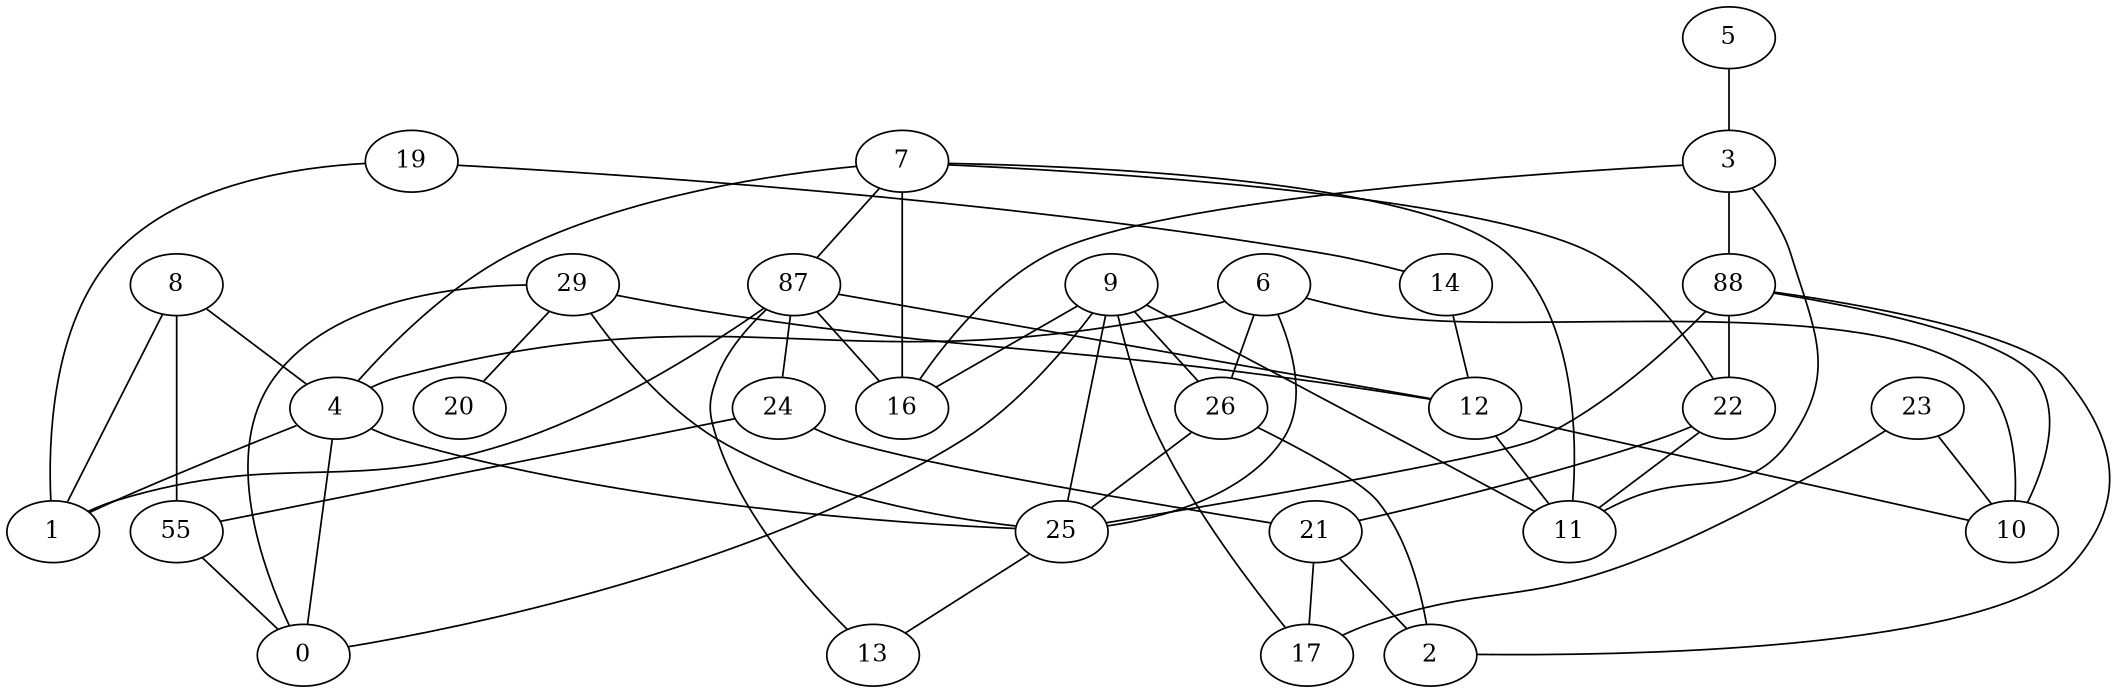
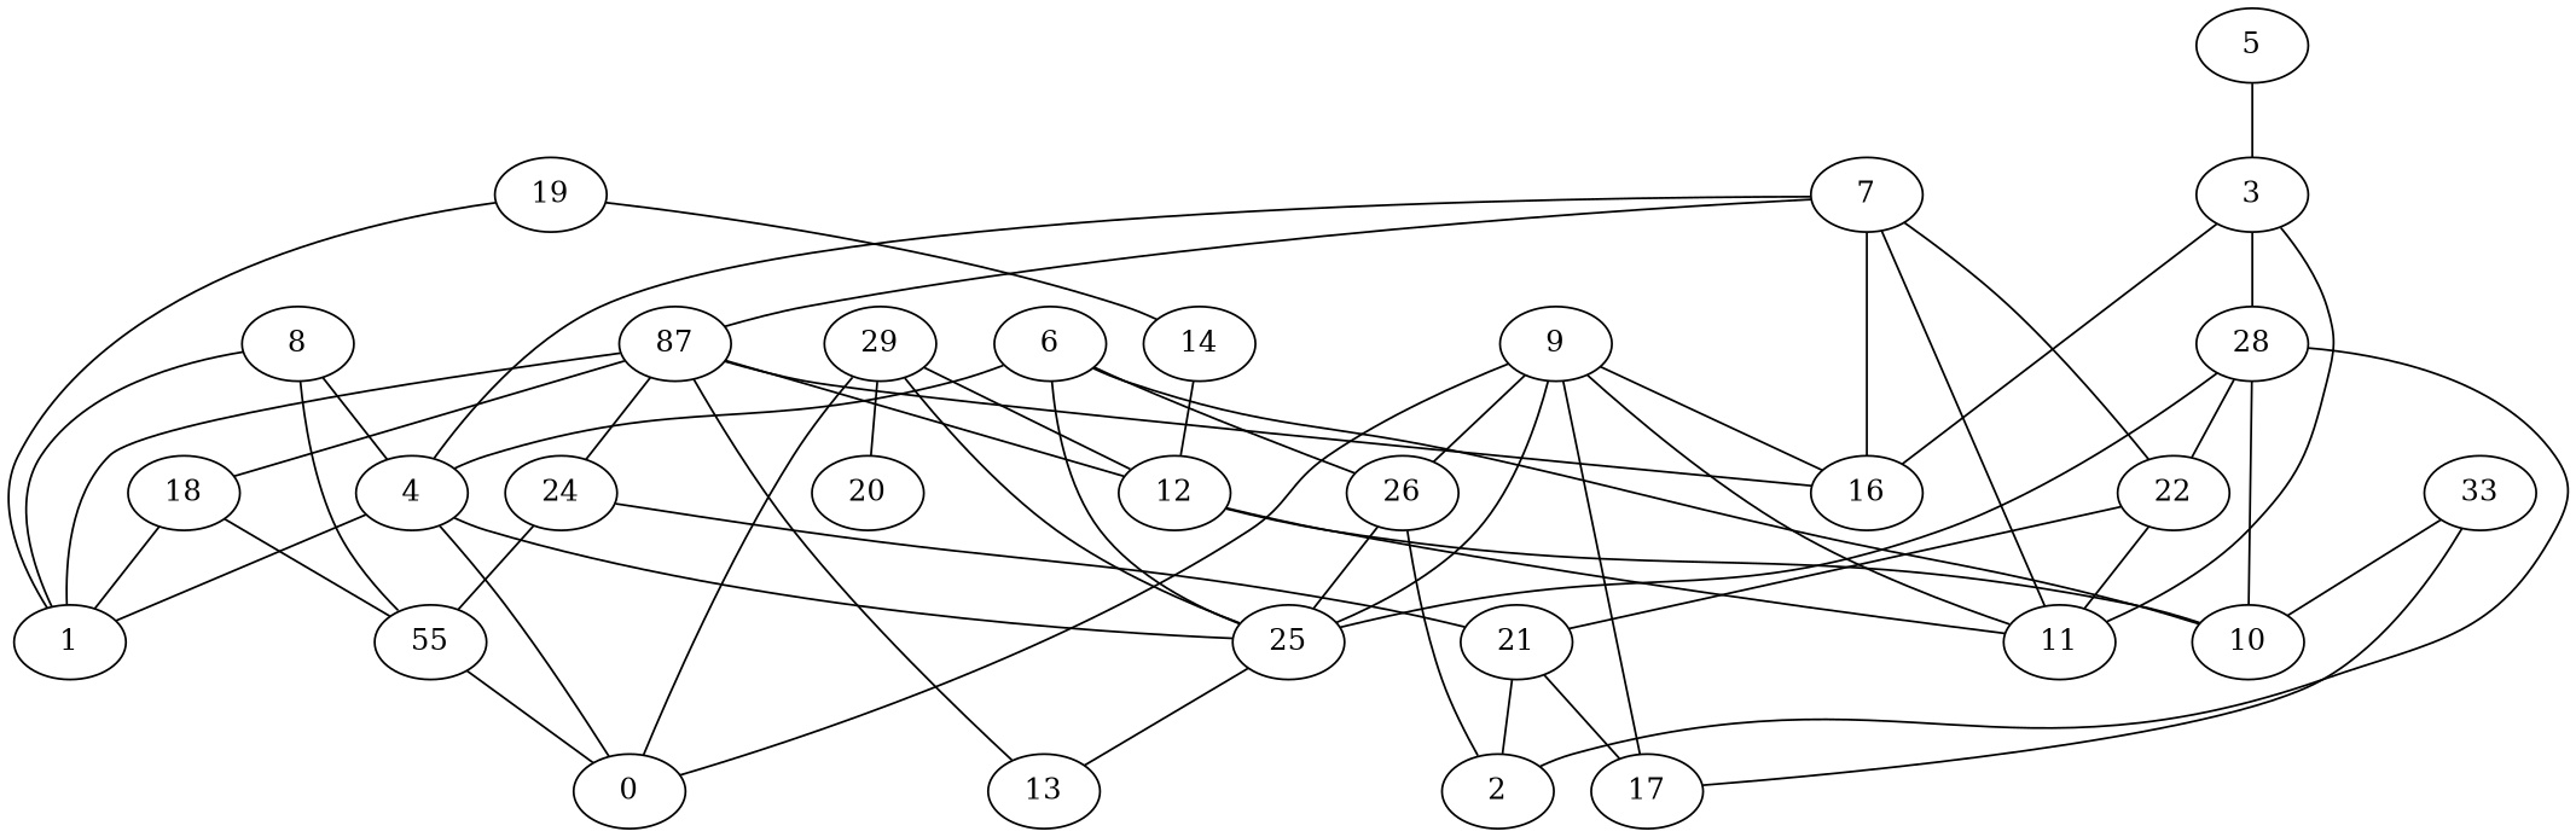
  digraph {
    edge [color=black dir=none]
+   18
    n2 [label=55]
    1
    0
    12
    10
    11
    29
    20
    25
    13
    9
    17
    16
    26
    22
    21
    2
    4
    n20 [label=87]
    24
-   28 [label=88]
-   23
+   28
+   23 [label=33]
    7
    19
    14
    3
    6
    5
    8
    subgraph sub_1 {
+     18
      n2
      1
      0
      12
      10
      11
      29
      20
      25
      13
      9
      17
      16
      26
      22
      21
      2
      4
      n20
      24
      28
      23
      7
      19
      14
      3
      6
      5
      8
    }
+   18 -> n2
+   18 -> 1
    n2 -> 0
    12 -> 10
    12 -> 11
    29 -> 0
    29 -> 12
    29 -> 20
    29 -> 25
    25 -> 13
    9 -> 0
    9 -> 11
    9 -> 25
    9 -> 17
    9 -> 16
    9 -> 26
    26 -> 25
    26 -> 2
    22 -> 11
    22 -> 21
    21 -> 17
    21 -> 2
    4 -> 1
    4 -> 0
    4 -> 25
+   n20 -> 18
    n20 -> 1
    n20 -> 12
    n20 -> 13
    n20 -> 16
    n20 -> 24
    24 -> n2
    24 -> 21
    28 -> 10
    28 -> 25
    28 -> 22
    28 -> 2
    23 -> 10
    23 -> 17
    7 -> 11
    7 -> 16
    7 -> 22
    7 -> 4
    7 -> n20
    19 -> 1
    19 -> 14
    14 -> 12
    3 -> 11
    3 -> 16
    3 -> 28
    6 -> 10
    6 -> 25
    6 -> 26
    6 -> 4
    5 -> 3
    8 -> n2
    8 -> 1
    8 -> 4
  }
